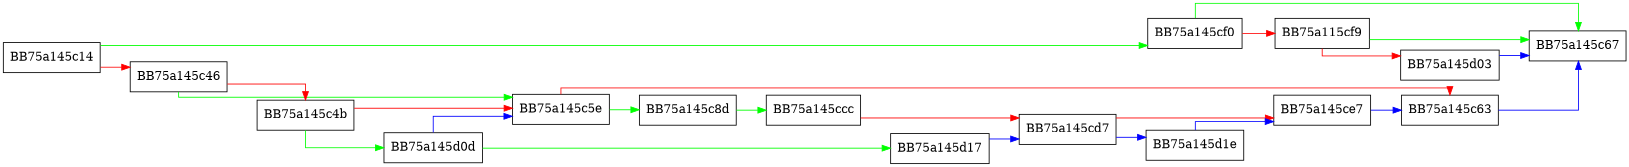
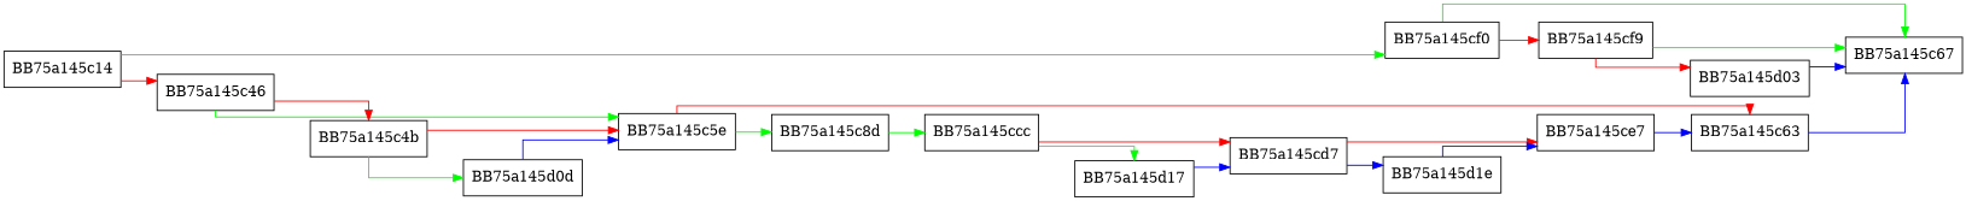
  digraph {
    rankdir=LR
    splines=ortho
    node [shape=box]
    edge [color=green]
    BB75a145c14
    BB75a145cf0
    BB75a145c46
    BB75a145c67
-   BB75a145cf9 [label=BB75a115cf9]
+   BB75a145cf9
    BB75a145c5e
    BB75a145c4b
    BB75a145d03
    BB75a145c8d
    BB75a145c63
    BB75a145d0d
    BB75a145ccc
    BB75a145d17
    BB75a145cd7
    BB75a145d1e
    BB75a145ce7
    BB75a145c14 -> BB75a145cf0
    BB75a145c14 -> BB75a145c46 [color=red]
    BB75a145cf0 -> BB75a145c67
    BB75a145cf0 -> BB75a145cf9 [color=red]
    BB75a145c46 -> BB75a145c5e
    BB75a145c46 -> BB75a145c4b [color=red]
    BB75a145cf9 -> BB75a145c67
    BB75a145cf9 -> BB75a145d03 [color=red]
    BB75a145c5e -> BB75a145c8d
    BB75a145c5e -> BB75a145c63 [color=red]
    BB75a145c4b -> BB75a145c5e [color=red]
    BB75a145c4b -> BB75a145d0d
    BB75a145d03 -> BB75a145c67 [color=blue]
    BB75a145c8d -> BB75a145ccc
    BB75a145c63 -> BB75a145c67 [color=blue]
    BB75a145d0d -> BB75a145c5e [color=blue]
-   BB75a145d0d -> BB75a145d17
+   BB75a145ccc -> BB75a145d17
    BB75a145ccc -> BB75a145cd7 [color=red]
    BB75a145d17 -> BB75a145cd7 [color=blue]
    BB75a145cd7 -> BB75a145d1e [color=blue]
    BB75a145cd7 -> BB75a145ce7 [color=red]
    BB75a145d1e -> BB75a145ce7 [color=blue]
    BB75a145ce7 -> BB75a145c63 [color=blue]
  }
